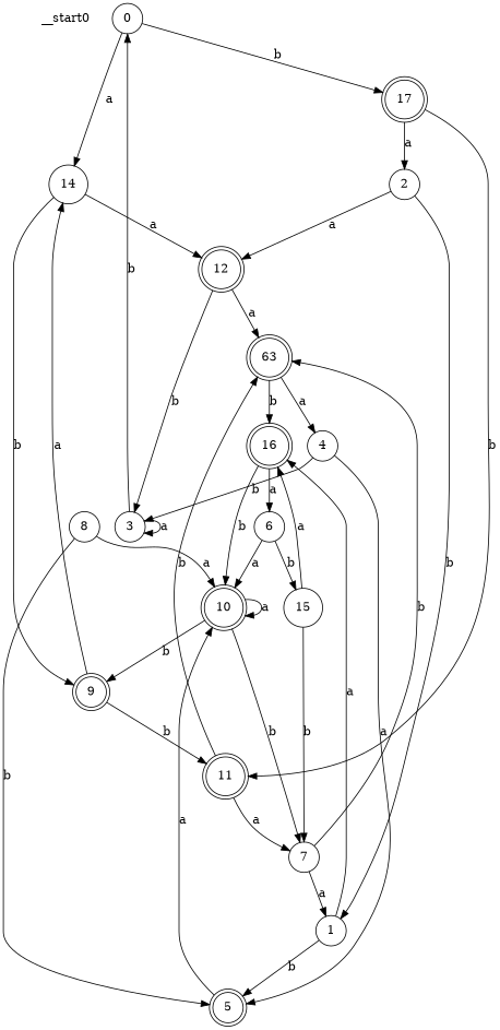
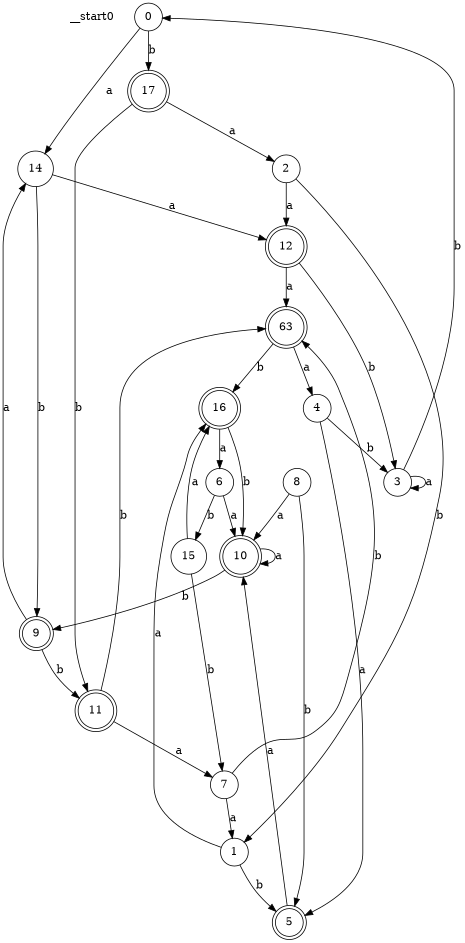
  digraph {
    fontname="DejaVu Serif"
    rankdir=TB
    node [fontname="DejaVu Serif" shape=circle color=black fillcolor=white style=filled]
    edge [fontname="DejaVu Serif"]
    __start0 [shape=none color="" fillcolor="" style=""]
    n2 [label=0]
    n3 [label=14]
    n4 [label=17 shape=doublecircle style="rounded,filled"]
    n5 [label=12 shape=doublecircle style="rounded,filled"]
    n6 [label=9 shape=doublecircle style="rounded,filled"]
    n7 [label=2]
    n8 [label=11 shape=doublecircle style="rounded,filled"]
    n9 [label=1]
    n10 [label=5 shape=doublecircle style="rounded,filled"]
    n11 [label=16 shape=doublecircle style="rounded,filled"]
    n12 [label=10 shape=doublecircle style="rounded,filled"]
    n13 [label=6]
    n14 [label=3]
    n15 [label=63 shape=doublecircle style="rounded,filled"]
    n16 [label=4]
    n17 [label=7]
    n18 [label=15]
    n19 [label=8]
    n2 -> n3 [label=a]
    n2 -> n4 [label=b]
    n3 -> n5 [label=a]
    n3 -> n6 [label=b]
    n4 -> n7 [label=a]
    n4 -> n8 [label=b]
    n5 -> n14 [label=b]
    n5 -> n15 [label=a]
    n6 -> n3 [label=a]
    n6 -> n8 [label=b]
    n7 -> n5 [label=a]
    n7 -> n9 [label=b]
    n8 -> n15 [label=b]
    n8 -> n17 [label=a]
    n9 -> n10 [label=b]
    n9 -> n11 [label=a]
    n10 -> n12 [label=a]
    n11 -> n12 [label=b]
    n11 -> n13 [label=a]
    n12 -> n6 [label=b]
    n12 -> n12 [label=a]
-   n12 -> n17 [label=b]
    n13 -> n12 [label=a]
    n13 -> n18 [label=b]
    n14 -> n2 [label=b]
    n14 -> n14 [label=a]
    n15 -> n11 [label=b]
    n15 -> n16 [label=a]
    n16 -> n10 [label=a]
    n16 -> n14 [label=b]
    n17 -> n9 [label=a]
    n17 -> n15 [label=b]
    n18 -> n11 [label=a]
    n18 -> n17 [label=b]
    n19 -> n10 [label=b]
    n19 -> n12 [label=a]
  }
